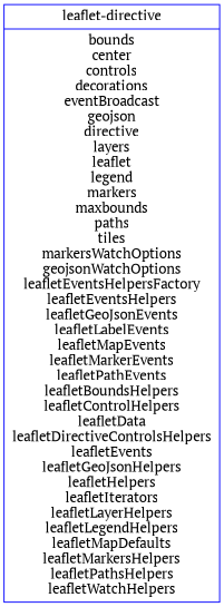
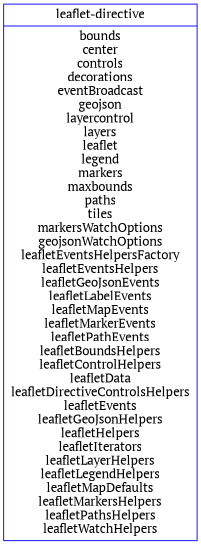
  digraph {
    fontname="PT Serif"
-   n1 [label="{leaflet-directive|bounds\ncenter\ncontrols\ndecorations\neventBroadcast\ngeojson\ndirective\nlayers\nleaflet\nlegend\nmarkers\nmaxbounds\npaths\ntiles\nmarkersWatchOptions\ngeojsonWatchOptions\nleafletEventsHelpersFactory\nleafletEventsHelpers\nleafletGeoJsonEvents\nleafletLabelEvents\nleafletMapEvents\nleafletMarkerEvents\nleafletPathEvents\nleafletBoundsHelpers\nleafletControlHelpers\nleafletData\nleafletDirectiveControlsHelpers\nleafletEvents\nleafletGeoJsonHelpers\nleafletHelpers\nleafletIterators\nleafletLayerHelpers\nleafletLegendHelpers\nleafletMapDefaults\nleafletMarkersHelpers\nleafletPathsHelpers\nleafletWatchHelpers}" shape=record color=blue fontname="PT Serif"]
+   n1 [label="{leaflet-directive|bounds\ncenter\ncontrols\ndecorations\neventBroadcast\ngeojson\nlayercontrol\nlayers\nleaflet\nlegend\nmarkers\nmaxbounds\npaths\ntiles\nmarkersWatchOptions\ngeojsonWatchOptions\nleafletEventsHelpersFactory\nleafletEventsHelpers\nleafletGeoJsonEvents\nleafletLabelEvents\nleafletMapEvents\nleafletMarkerEvents\nleafletPathEvents\nleafletBoundsHelpers\nleafletControlHelpers\nleafletData\nleafletDirectiveControlsHelpers\nleafletEvents\nleafletGeoJsonHelpers\nleafletHelpers\nleafletIterators\nleafletLayerHelpers\nleafletLegendHelpers\nleafletMapDefaults\nleafletMarkersHelpers\nleafletPathsHelpers\nleafletWatchHelpers}" shape=record color=blue fontname="PT Serif"]
  }
